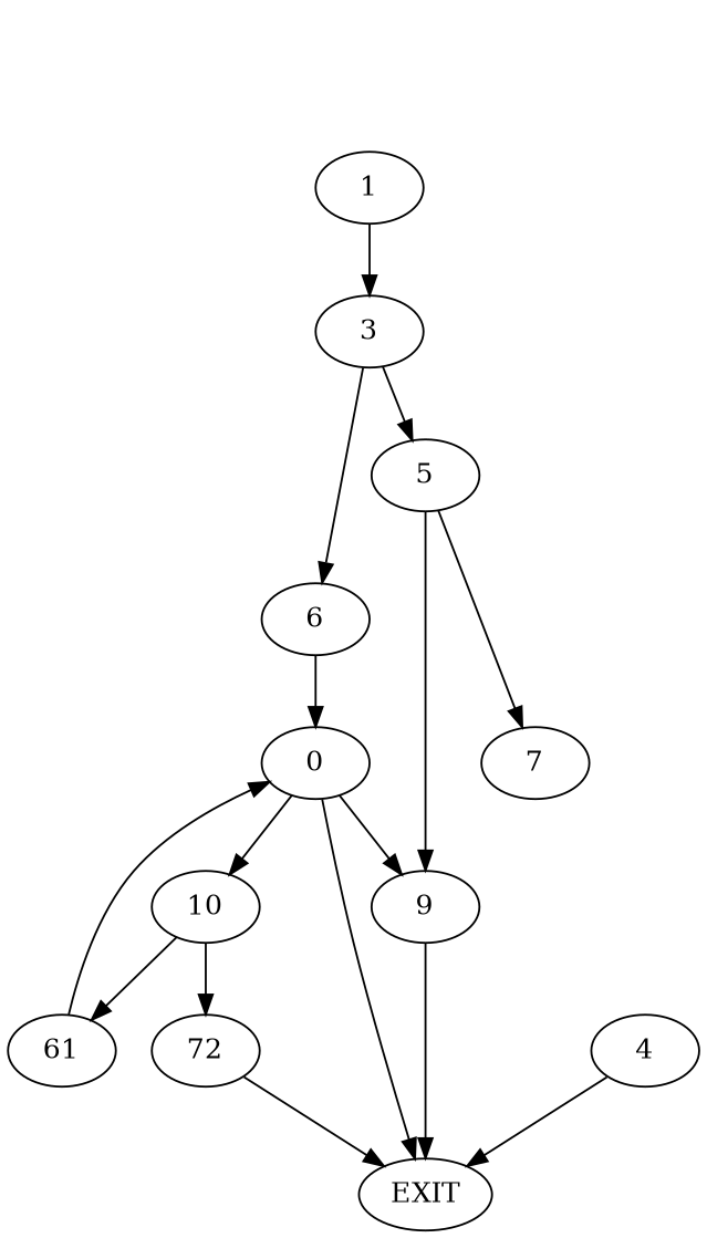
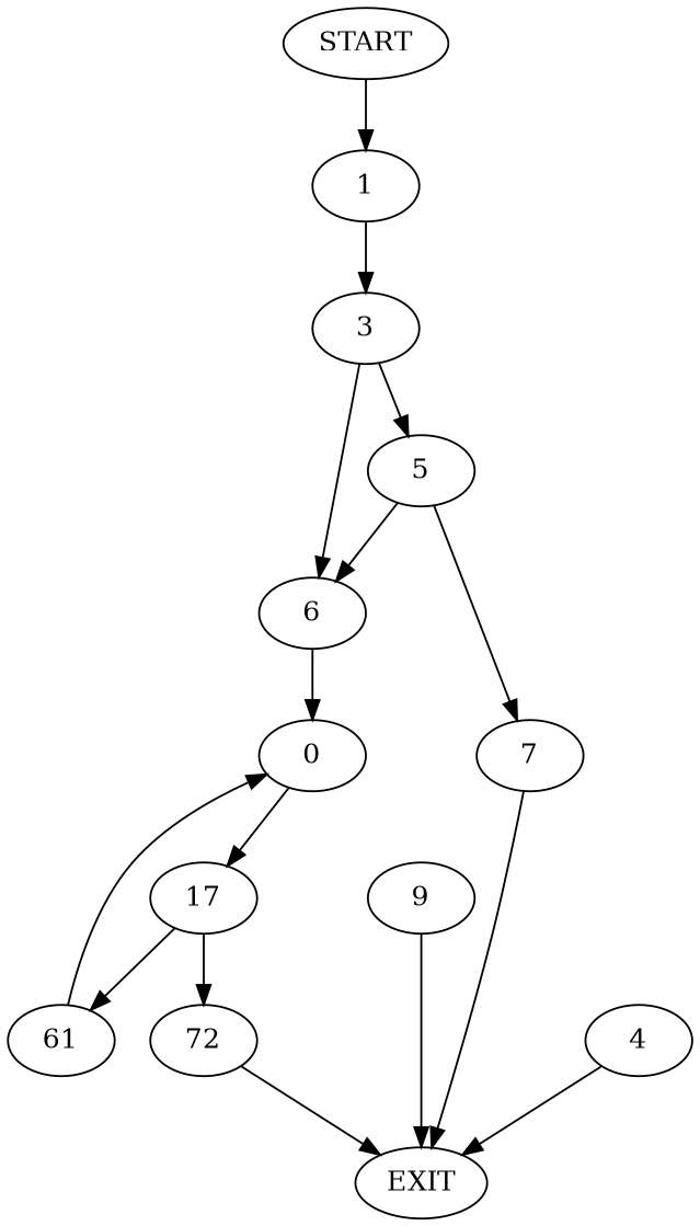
  digraph {
+   n1 [label=START]
    1
    3
    n4 [label=EXIT]
    5
    6
    4
    7
    n9 [label=0]
    9
-   10
+   10 [label=17]
    n12 [label=61]
    n13 [label=72]
+   n1 -> 1
    1 -> 3
    3 -> 5
    3 -> 6
-   5 -> 9
+   5 -> 6
    5 -> 7
    6 -> n9
    4 -> n4
-   n9 -> n4
-   n9 -> 9
+   7 -> n4
    n9 -> 10
    9 -> n4
    10 -> n12
    10 -> n13
    n12 -> n9
    n13 -> n4
  }
